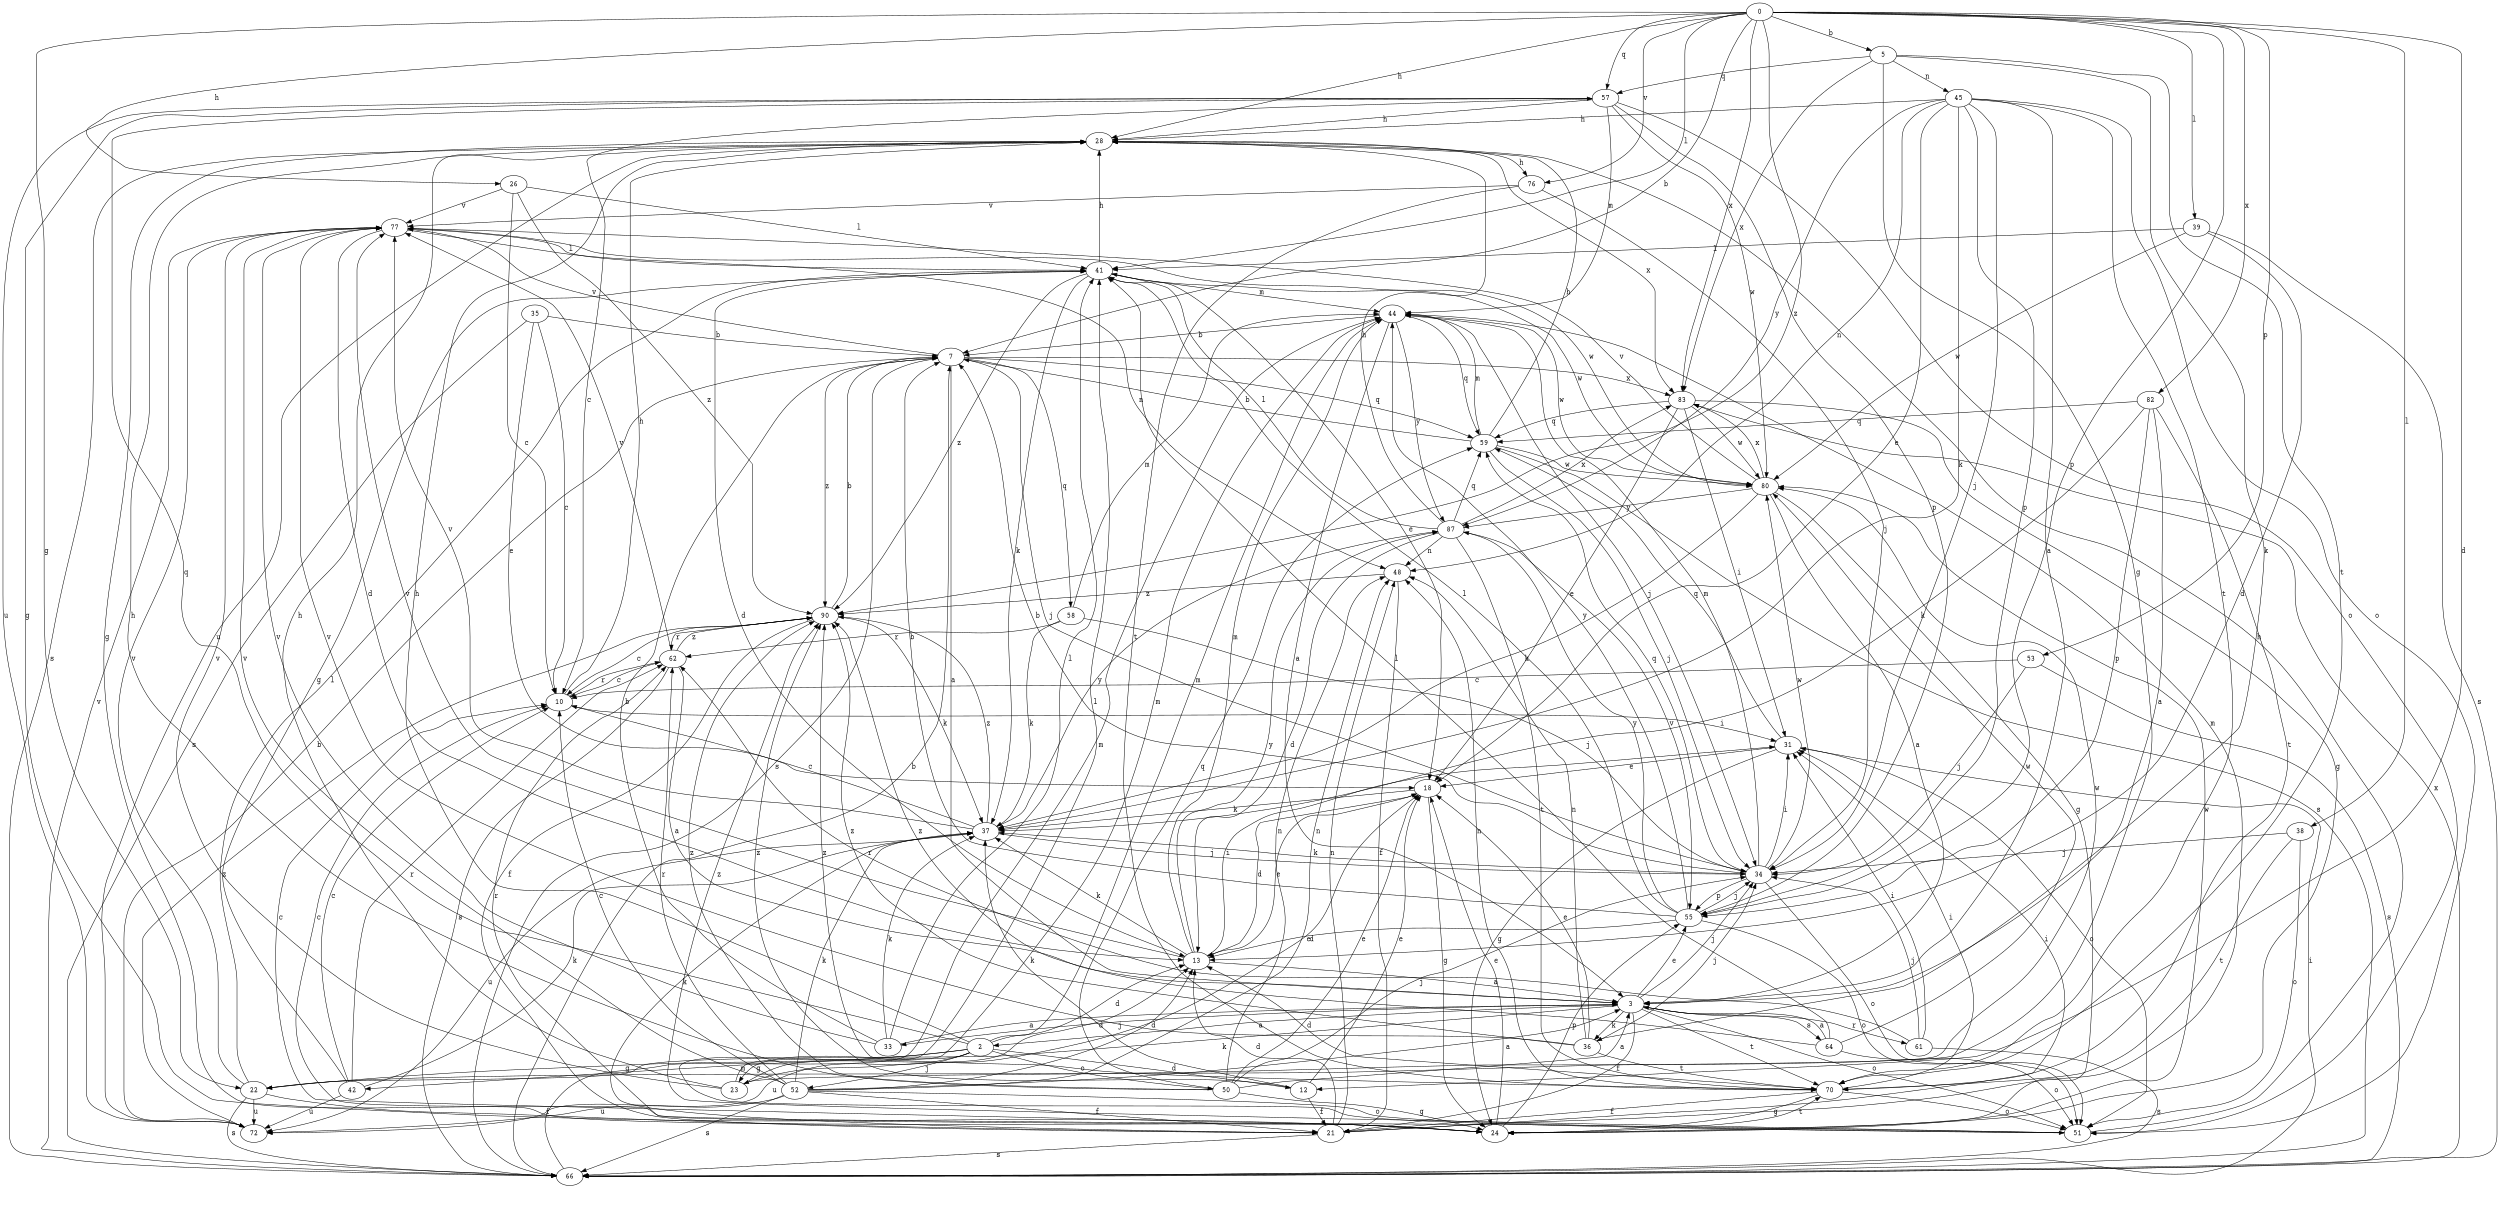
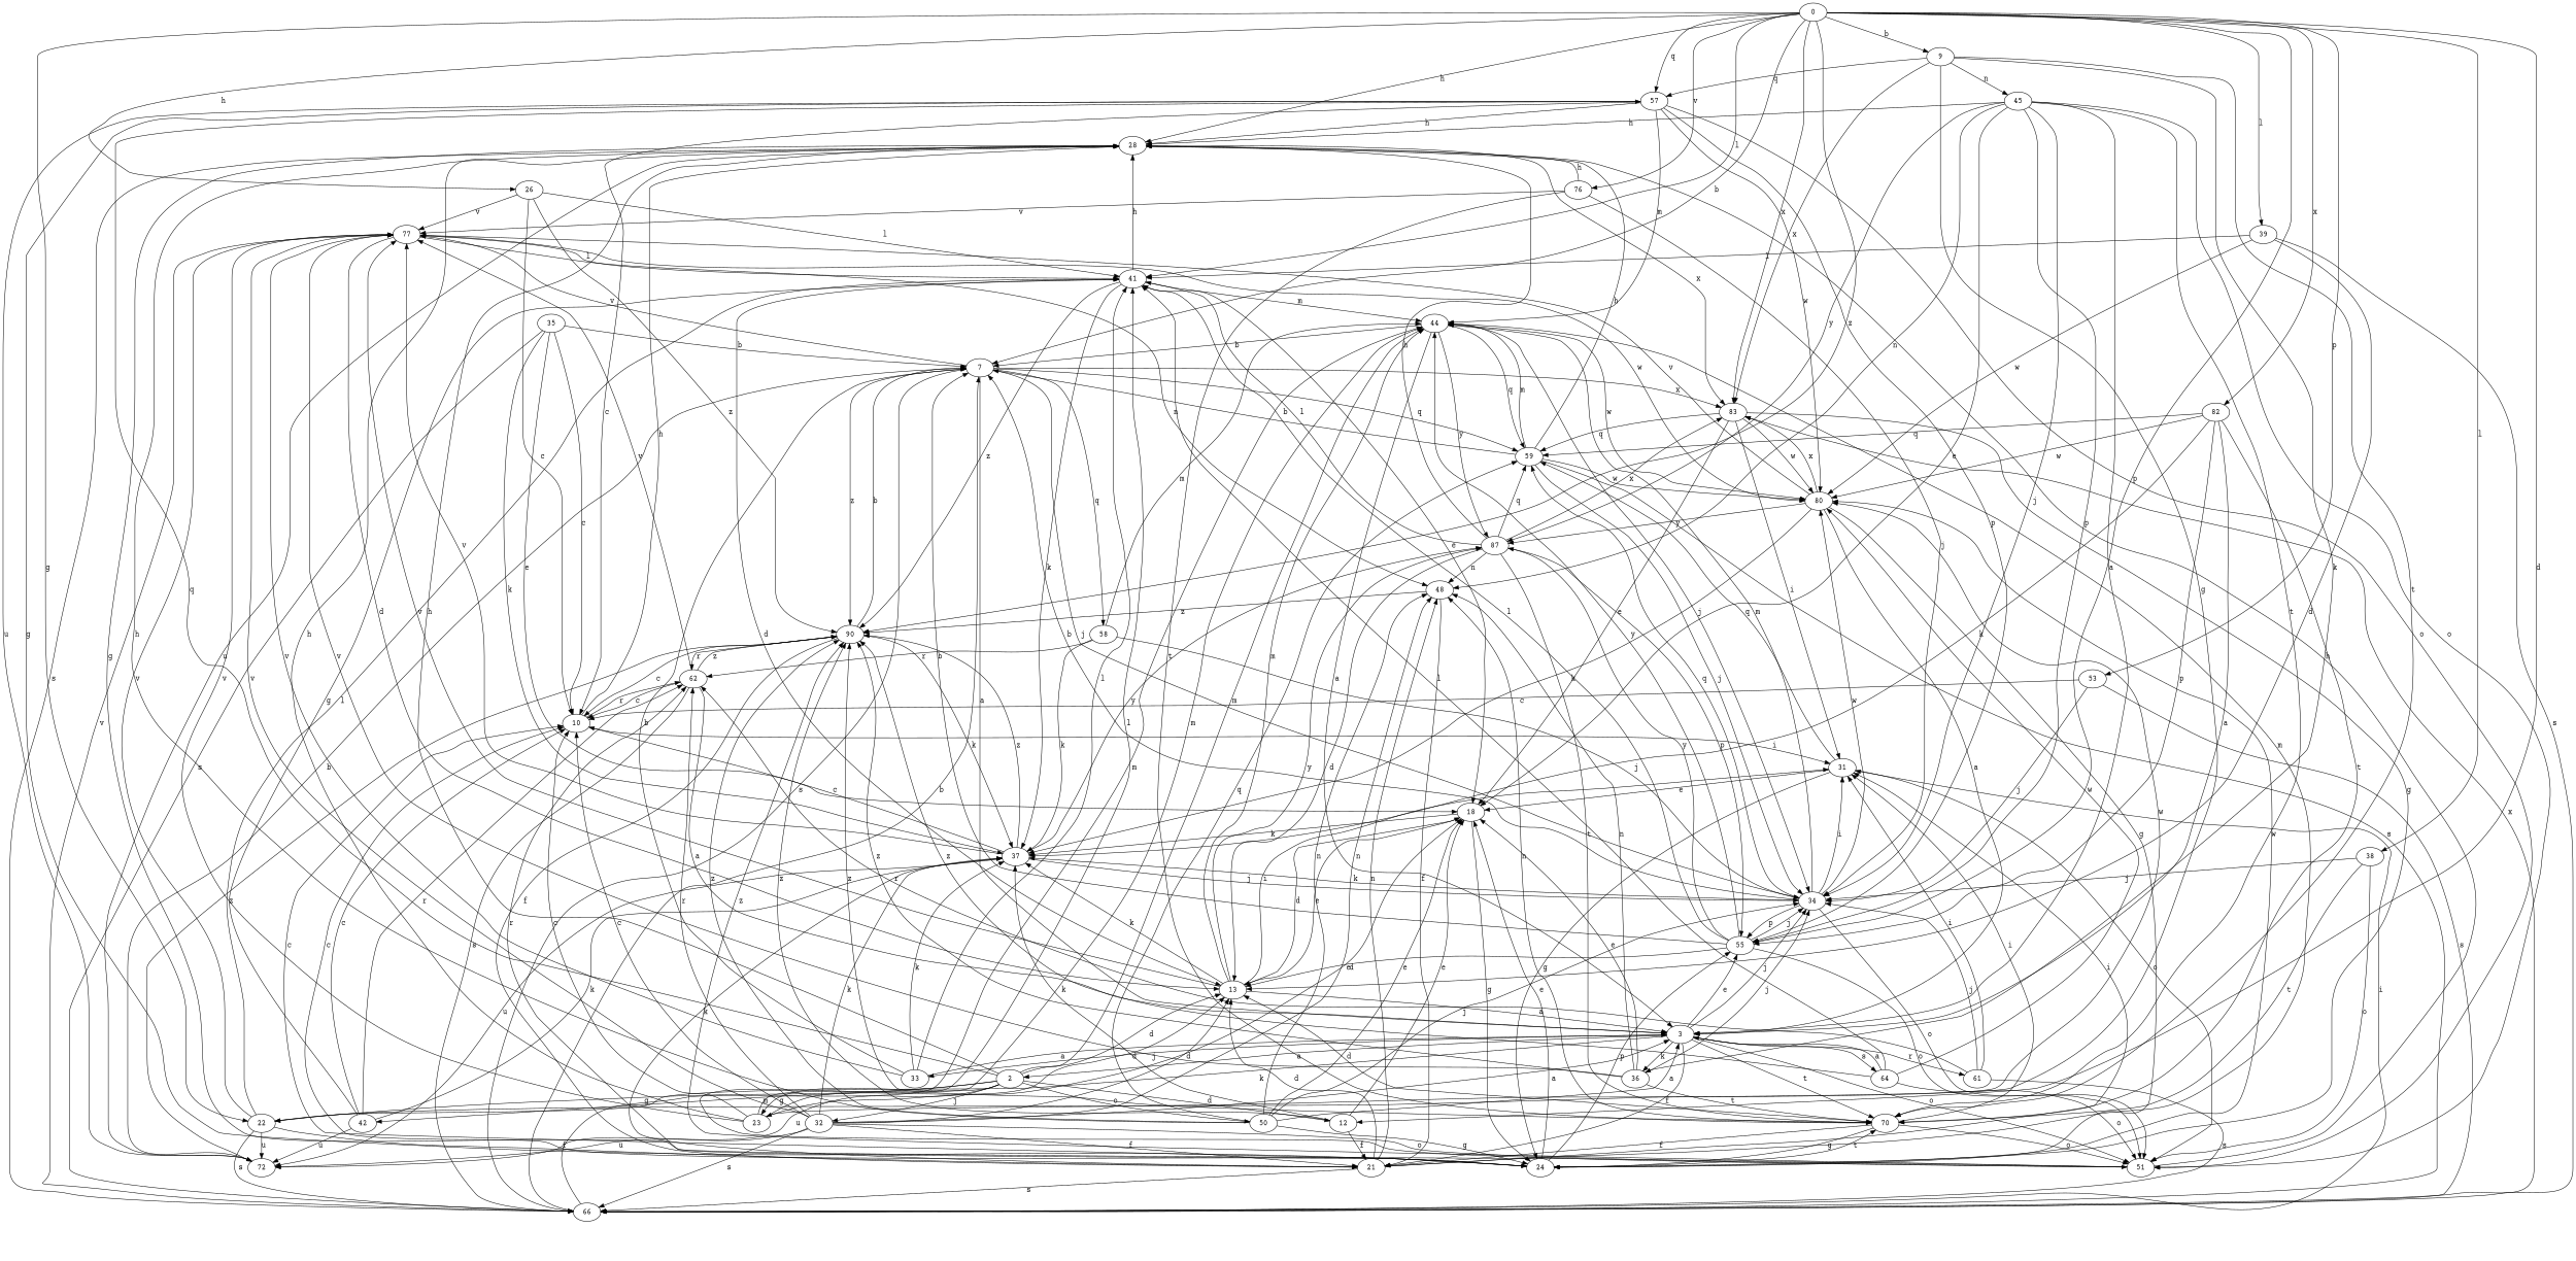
  strict digraph {
    fontname="Courier Prime"
    node [fontname="Courier Prime"]
    edge [fontname="Courier Prime"]
    0
-   5
+   5 [label=9]
    7
    12
    22
    26
    28
    38
    39
    41
    53
    55
    57
    76
    82
    83
    90
    23
    36
    70
    45
    3
    34
    58
    59
    66
    77
    21
    18
    37
    72
    80
    10
    24
    51
    13
    44
    87
    31
    62
    2
-   32 [label=52]
+   32
    42
    50
    48
    33
    61
    64
    35
    0 -> 5 [label=b]
    0 -> 7 [label=b]
    0 -> 12 [label=d]
    0 -> 22 [label=g]
    0 -> 26 [label=h]
    0 -> 28 [label=h]
    0 -> 38 [label=l]
    0 -> 39 [label=l]
    0 -> 41 [label=l]
    0 -> 53 [label=p]
    0 -> 55 [label=p]
    0 -> 57 [label=q]
    0 -> 76 [label=v]
    0 -> 82 [label=x]
    0 -> 83 [label=x]
    0 -> 90 [label=z]
    5 -> 57 [label=q]
    5 -> 83 [label=x]
    5 -> 23 [label=g]
    5 -> 36 [label=k]
    5 -> 70 [label=t]
    5 -> 45 [label=n]
    7 -> 83 [label=x]
    7 -> 90 [label=z]
    7 -> 3 [label=a]
    7 -> 34 [label=j]
    7 -> 58 [label=q]
    7 -> 59 [label=q]
    7 -> 66 [label=s]
    7 -> 77 [label=v]
    12 -> 90 [label=z]
    12 -> 21 [label=f]
    12 -> 18 [label=e]
    12 -> 37 [label=k]
    22 -> 41 [label=l]
    22 -> 66 [label=s]
    22 -> 77 [label=v]
    22 -> 21 [label=f]
    22 -> 72 [label=u]
    22 -> 80 [label=w]
    26 -> 41 [label=l]
    26 -> 90 [label=z]
    26 -> 77 [label=v]
    26 -> 10 [label=c]
    28 -> 83 [label=x]
    28 -> 66 [label=s]
    28 -> 72 [label=u]
    28 -> 24 [label=g]
    38 -> 70 [label=t]
    38 -> 34 [label=j]
    38 -> 51 [label=o]
    39 -> 41 [label=l]
    39 -> 66 [label=s]
    39 -> 80 [label=w]
    39 -> 13 [label=d]
    41 -> 28 [label=h]
    41 -> 90 [label=z]
    41 -> 18 [label=e]
    41 -> 37 [label=k]
-   41 -> 80 [label=w]
+   82 -> 80 [label=w]
    41 -> 13 [label=d]
    41 -> 44 [label=m]
    53 -> 34 [label=j]
    53 -> 66 [label=s]
    53 -> 10 [label=c]
    55 -> 7 [label=b]
    55 -> 41 [label=l]
    55 -> 34 [label=j]
    55 -> 51 [label=o]
    55 -> 13 [label=d]
    55 -> 44 [label=y]
    55 -> 87 [label=y]
    57 -> 28 [label=h]
    57 -> 55 [label=p]
    57 -> 72 [label=u]
    57 -> 80 [label=w]
    57 -> 10 [label=c]
    57 -> 24 [label=g]
    57 -> 51 [label=o]
    57 -> 44 [label=m]
-   28 -> 76 [label=h]
+   76 -> 28 [label=h]
    76 -> 70 [label=t]
    76 -> 34 [label=j]
    76 -> 77 [label=v]
    82 -> 55 [label=p]
    82 -> 70 [label=t]
    82 -> 3 [label=a]
    82 -> 59 [label=q]
    82 -> 37 [label=k]
    83 -> 59 [label=q]
    83 -> 18 [label=e]
    83 -> 80 [label=w]
    83 -> 24 [label=g]
    83 -> 31 [label=i]
    90 -> 7 [label=b]
    90 -> 21 [label=f]
    90 -> 37 [label=k]
    90 -> 10 [label=c]
    90 -> 62 [label=r]
    23 -> 28 [label=h]
    23 -> 77 [label=v]
    23 -> 18 [label=e]
+   23 -> 10 [label=c]
    23 -> 13 [label=d]
    23 -> 44 [label=m]
    36 -> 90 [label=z]
    36 -> 70 [label=t]
    36 -> 34 [label=j]
    36 -> 77 [label=v]
    36 -> 18 [label=e]
    36 -> 48 [label=n]
    70 -> 90 [label=z]
    70 -> 21 [label=f]
    70 -> 24 [label=g]
    70 -> 51 [label=o]
    70 -> 13 [label=d]
    70 -> 31 [label=i]
    70 -> 48 [label=n]
    45 -> 28 [label=h]
    45 -> 55 [label=p]
    45 -> 70 [label=t]
    45 -> 3 [label=a]
    45 -> 34 [label=j]
    45 -> 18 [label=e]
    45 -> 51 [label=o]
    45 -> 87 [label=y]
    45 -> 48 [label=n]
    3 -> 22 [label=k]
    3 -> 55 [label=e]
    3 -> 36 [label=k]
    3 -> 70 [label=t]
    3 -> 34 [label=j]
    3 -> 21 [label=f]
    3 -> 51 [label=o]
    3 -> 2 [label=a]
    3 -> 33 [label=j]
    3 -> 61 [label=r]
    3 -> 64 [label=s]
    34 -> 7 [label=b]
    34 -> 55 [label=p]
    34 -> 59 [label=q]
    34 -> 37 [label=k]
    34 -> 80 [label=w]
    34 -> 51 [label=o]
    34 -> 44 [label=m]
    34 -> 31 [label=i]
    58 -> 34 [label=j]
    58 -> 37 [label=k]
    58 -> 44 [label=m]
    58 -> 62 [label=r]
    59 -> 7 [label=b]
    59 -> 28 [label=h]
    59 -> 34 [label=j]
    59 -> 66 [label=s]
    59 -> 80 [label=w]
    59 -> 44 [label=m]
    66 -> 7 [label=b]
    66 -> 83 [label=x]
    66 -> 77 [label=v]
    66 -> 44 [label=m]
    66 -> 31 [label=i]
    77 -> 41 [label=l]
    77 -> 80 [label=w]
    77 -> 13 [label=d]
    77 -> 48 [label=n]
    21 -> 66 [label=s]
    21 -> 37 [label=k]
    21 -> 13 [label=d]
    21 -> 44 [label=m]
    21 -> 31 [label=i]
    21 -> 48 [label=n]
    18 -> 37 [label=k]
    18 -> 24 [label=g]
    18 -> 13 [label=d]
    37 -> 90 [label=z]
    37 -> 34 [label=j]
    37 -> 77 [label=v]
    37 -> 72 [label=u]
    37 -> 10 [label=c]
    37 -> 87 [label=y]
    72 -> 7 [label=b]
    72 -> 90 [label=z]
    80 -> 83 [label=x]
    80 -> 3 [label=a]
    80 -> 77 [label=v]
    80 -> 37 [label=k]
    80 -> 24 [label=g]
    80 -> 87 [label=y]
    10 -> 28 [label=h]
    10 -> 31 [label=i]
    10 -> 62 [label=r]
    24 -> 55 [label=p]
    24 -> 70 [label=t]
    24 -> 18 [label=e]
    24 -> 80 [label=w]
    24 -> 10 [label=c]
    24 -> 62 [label=r]
    51 -> 28 [label=h]
    51 -> 41 [label=l]
    51 -> 90 [label=z]
    51 -> 10 [label=c]
    13 -> 3 [label=a]
    13 -> 77 [label=v]
    13 -> 18 [label=e]
    13 -> 37 [label=k]
    13 -> 44 [label=m]
    13 -> 87 [label=y]
    13 -> 31 [label=i]
    44 -> 7 [label=b]
    44 -> 3 [label=a]
    44 -> 34 [label=j]
    44 -> 59 [label=q]
    44 -> 80 [label=w]
    44 -> 87 [label=y]
    87 -> 28 [label=h]
    87 -> 41 [label=l]
-   87 -> 55 [label=v]
+   87 -> 55 [label=p]
    87 -> 83 [label=x]
    87 -> 70 [label=t]
    87 -> 59 [label=q]
    87 -> 13 [label=d]
    87 -> 48 [label=n]
    31 -> 59 [label=q]
    31 -> 18 [label=e]
    31 -> 24 [label=g]
    31 -> 51 [label=o]
    62 -> 90 [label=z]
    62 -> 3 [label=a]
    62 -> 66 [label=s]
    62 -> 77 [label=v]
    62 -> 10 [label=c]
    2 -> 12 [label=d]
    2 -> 22 [label=g]
    2 -> 28 [label=h]
    2 -> 57 [label=q]
    2 -> 23 [label=g]
    2 -> 72 [label=u]
    2 -> 13 [label=d]
    2 -> 44 [label=m]
    2 -> 32 [label=j]
    2 -> 42 [label=m]
    2 -> 50 [label=o]
    32 -> 3 [label=a]
    32 -> 66 [label=s]
    32 -> 77 [label=v]
    32 -> 21 [label=f]
    32 -> 37 [label=k]
    32 -> 72 [label=u]
    32 -> 10 [label=c]
    32 -> 51 [label=o]
    32 -> 13 [label=d]
    32 -> 62 [label=r]
    32 -> 48 [label=n]
    42 -> 41 [label=g]
    42 -> 37 [label=k]
    42 -> 72 [label=u]
    42 -> 10 [label=c]
    42 -> 62 [label=r]
    50 -> 28 [label=h]
    50 -> 90 [label=z]
    50 -> 3 [label=a]
    50 -> 34 [label=j]
    50 -> 59 [label=q]
    50 -> 18 [label=e]
    50 -> 24 [label=g]
    50 -> 48 [label=n]
    48 -> 90 [label=z]
    48 -> 21 [label=f]
    33 -> 7 [label=b]
    33 -> 41 [label=l]
    33 -> 3 [label=a]
    33 -> 77 [label=v]
    33 -> 37 [label=k]
    61 -> 34 [label=j]
    61 -> 66 [label=s]
    61 -> 31 [label=i]
    61 -> 62 [label=r]
    64 -> 41 [label=l]
    64 -> 90 [label=z]
    64 -> 3 [label=a]
    64 -> 80 [label=w]
    64 -> 51 [label=o]
    35 -> 7 [label=b]
    35 -> 66 [label=s]
    35 -> 18 [label=e]
-   45 -> 37 [label=k]
+   35 -> 37 [label=k]
    35 -> 10 [label=c]
  }
